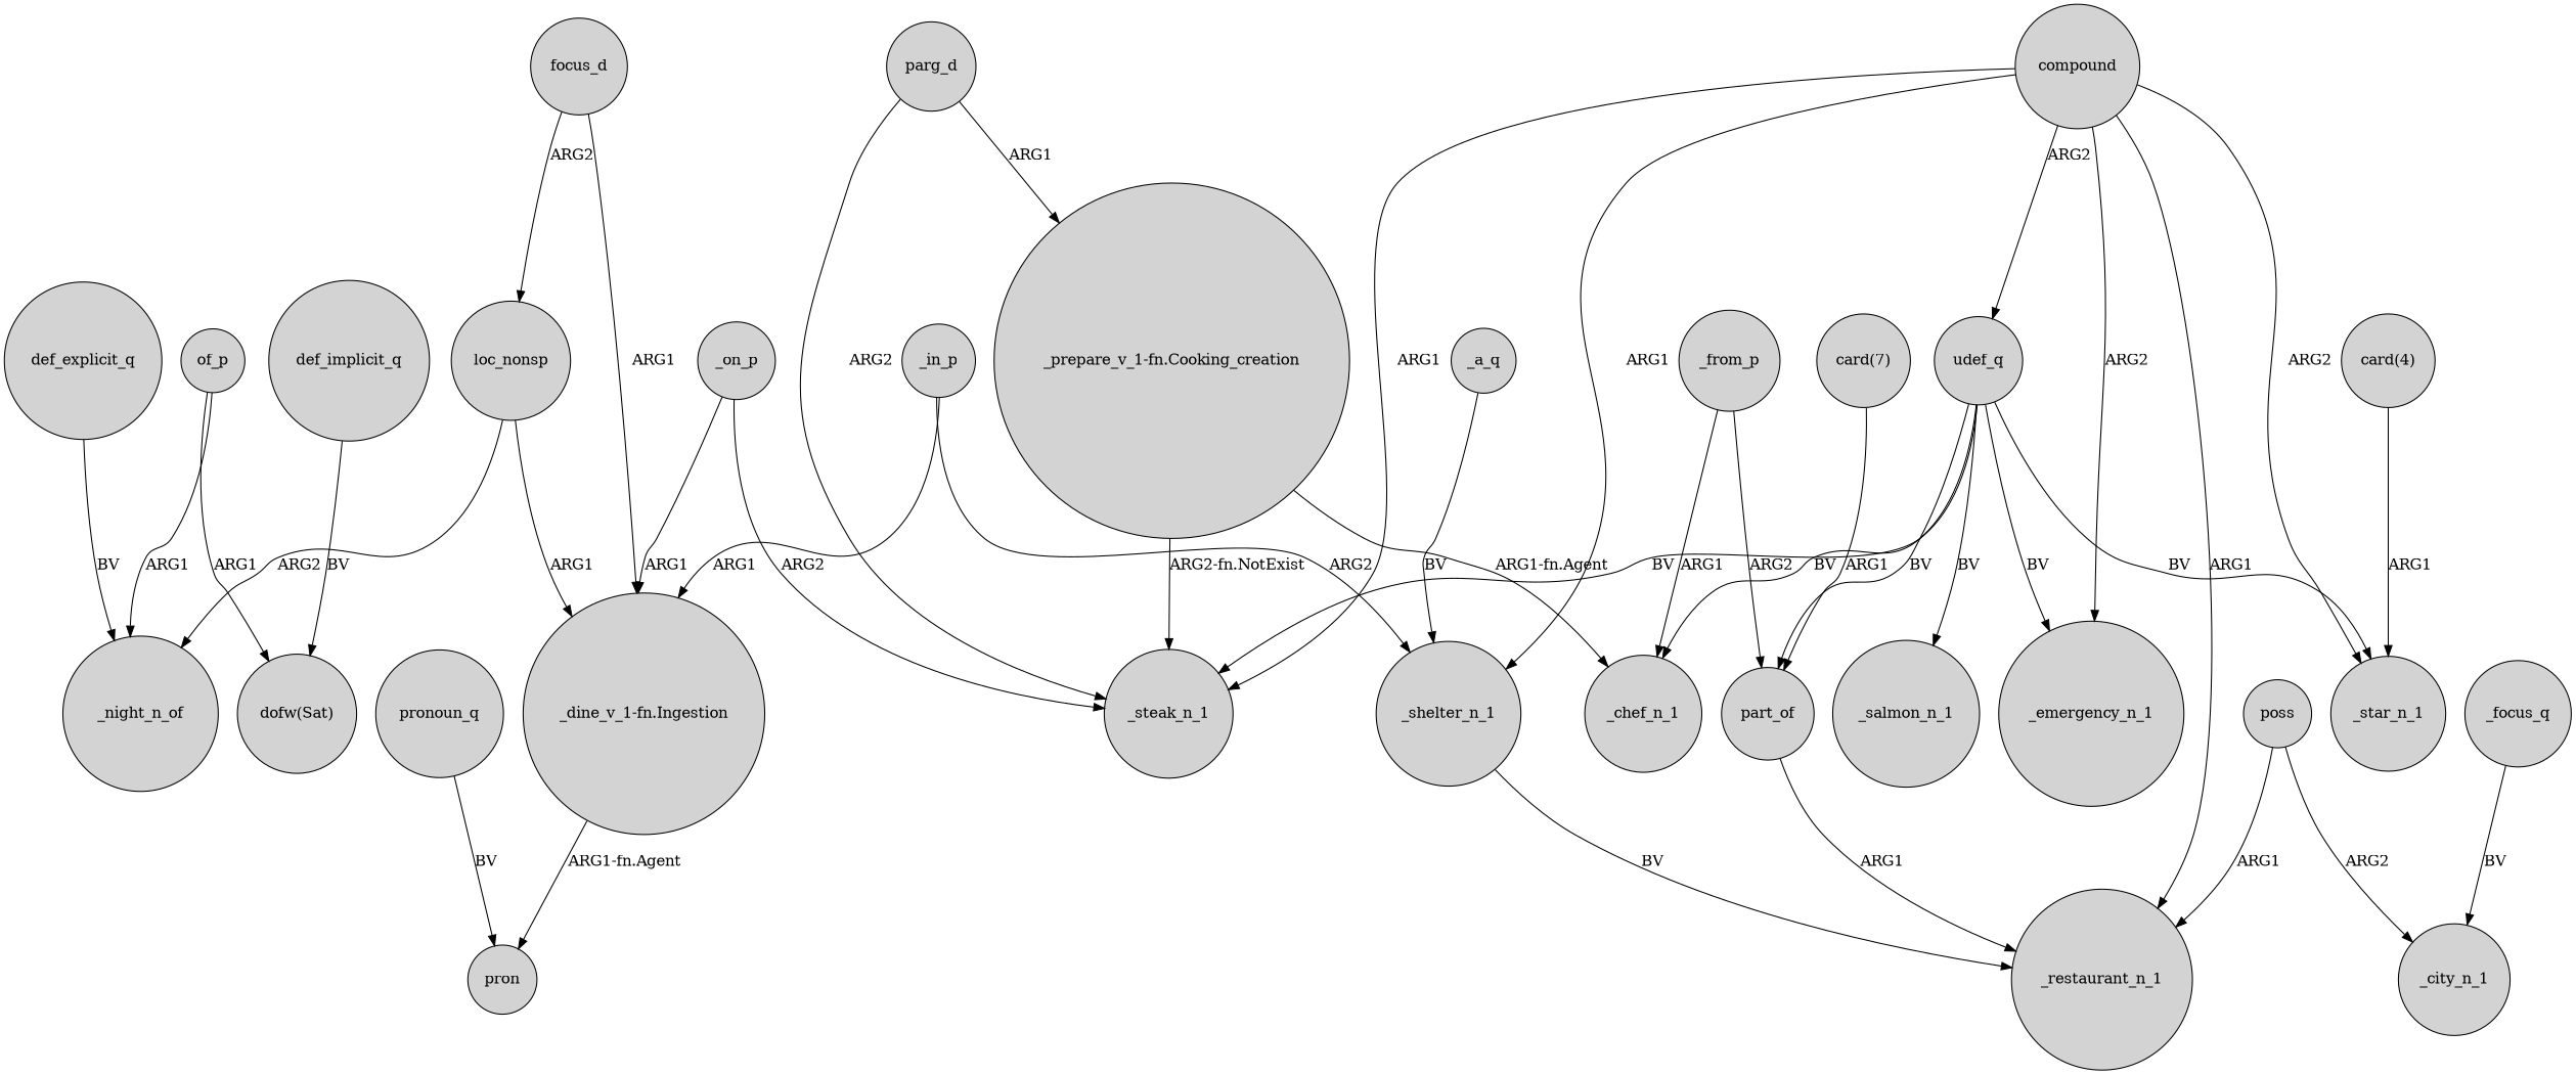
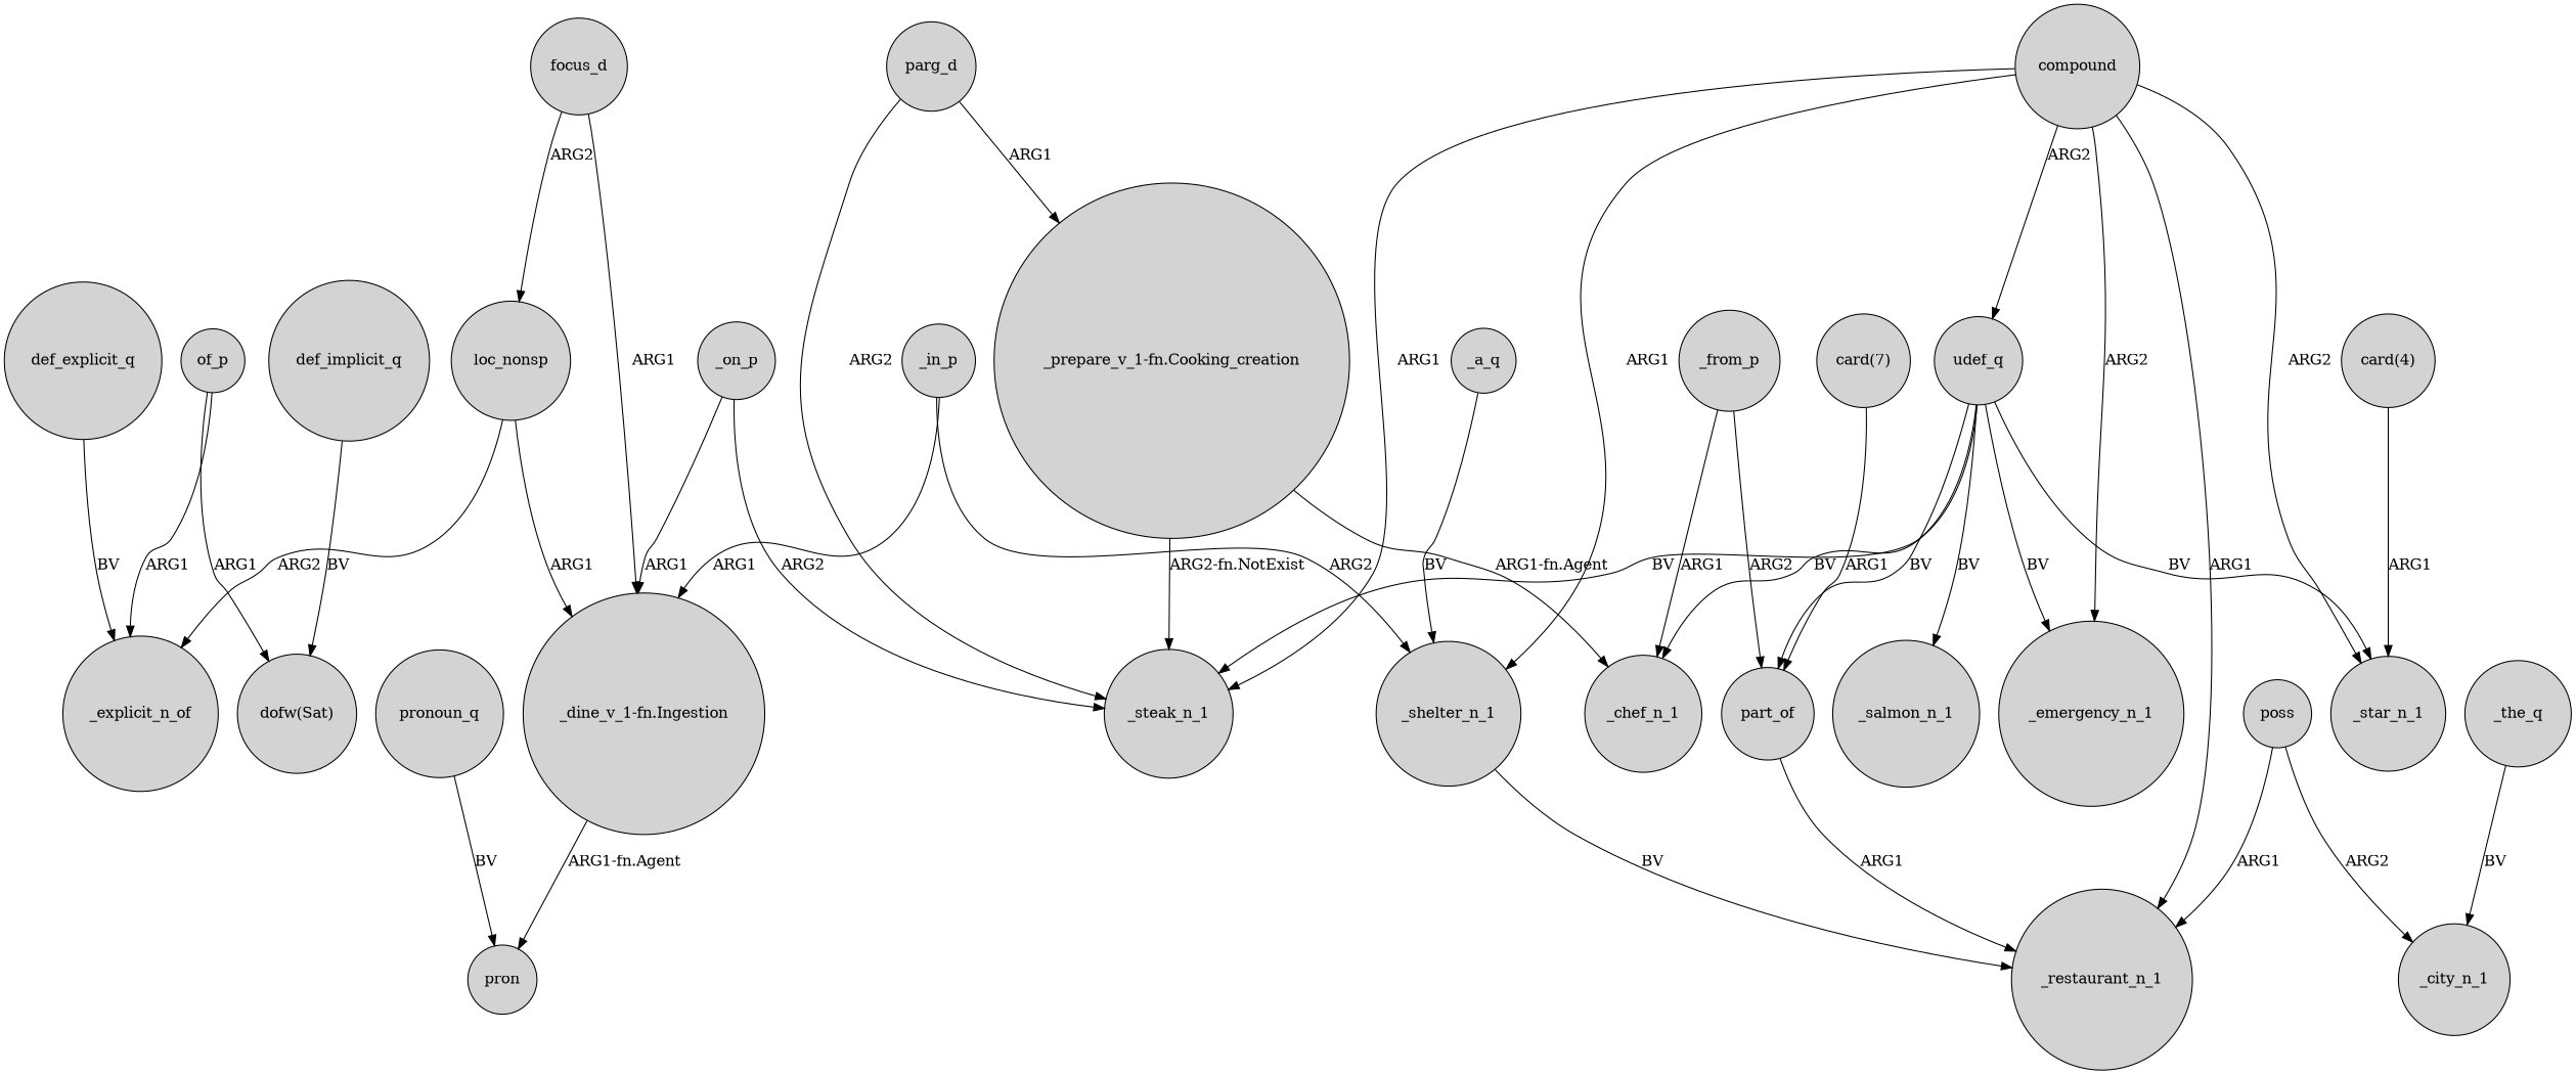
  digraph {
    node [shape=circle style=filled]
    of_p
-   _night_n_of
+   _night_n_of [label=_explicit_n_of]
    "dofw(Sat)"
    compound
    _emergency_n_1
    _steak_n_1
    _star_n_1
    _restaurant_n_1
    _shelter_n_1
    udef_q
    focus_d
    loc_nonsp
    "_dine_v_1-fn.Ingestion"
    pron
    _salmon_n_1
    part_of
    _chef_n_1
    parg_d
    "_prepare_v_1-fn.Cooking_creation"
    def_implicit_q
    _from_p
    _a_q
    _on_p
    pronoun_q
    _in_p
    def_explicit_q
    "card(4)"
-   _the_q [label=_focus_q]
+   _the_q
    _city_n_1
    n30 [label="card(7)"]
    poss
    of_p -> _night_n_of [label=ARG1]
    of_p -> "dofw(Sat)" [label=ARG1]
    compound -> _emergency_n_1 [label=ARG2]
    compound -> _steak_n_1 [label=ARG1]
    compound -> _star_n_1 [label=ARG2]
    compound -> _restaurant_n_1 [label=ARG1]
    compound -> _shelter_n_1 [label=ARG1]
    compound -> udef_q [label=ARG2]
    _shelter_n_1 -> _restaurant_n_1 [label=BV]
    udef_q -> _emergency_n_1 [label=BV]
    udef_q -> _steak_n_1 [label=BV]
    udef_q -> _star_n_1 [label=BV]
    udef_q -> _salmon_n_1 [label=BV]
    udef_q -> part_of [label=BV]
    udef_q -> _chef_n_1 [label=BV]
    focus_d -> loc_nonsp [label=ARG2]
    focus_d -> "_dine_v_1-fn.Ingestion" [label=ARG1]
    loc_nonsp -> _night_n_of [label=ARG2]
    loc_nonsp -> "_dine_v_1-fn.Ingestion" [label=ARG1]
    "_dine_v_1-fn.Ingestion" -> pron [label="ARG1-fn.Agent"]
    part_of -> _restaurant_n_1 [label=ARG1]
    parg_d -> _steak_n_1 [label=ARG2]
    parg_d -> "_prepare_v_1-fn.Cooking_creation" [label=ARG1]
    "_prepare_v_1-fn.Cooking_creation" -> _steak_n_1 [label="ARG2-fn.NotExist"]
    "_prepare_v_1-fn.Cooking_creation" -> _chef_n_1 [label="ARG1-fn.Agent"]
    def_implicit_q -> "dofw(Sat)" [label=BV]
    _from_p -> part_of [label=ARG2]
    _from_p -> _chef_n_1 [label=ARG1]
    _a_q -> _shelter_n_1 [label=BV]
    _on_p -> _steak_n_1 [label=ARG2]
    _on_p -> "_dine_v_1-fn.Ingestion" [label=ARG1]
    pronoun_q -> pron [label=BV]
    _in_p -> _shelter_n_1 [label=ARG2]
    _in_p -> "_dine_v_1-fn.Ingestion" [label=ARG1]
    def_explicit_q -> _night_n_of [label=BV]
    "card(4)" -> _star_n_1 [label=ARG1]
    _the_q -> _city_n_1 [label=BV]
    n30 -> part_of [label=ARG1]
    poss -> _restaurant_n_1 [label=ARG1]
    poss -> _city_n_1 [label=ARG2]
  }
